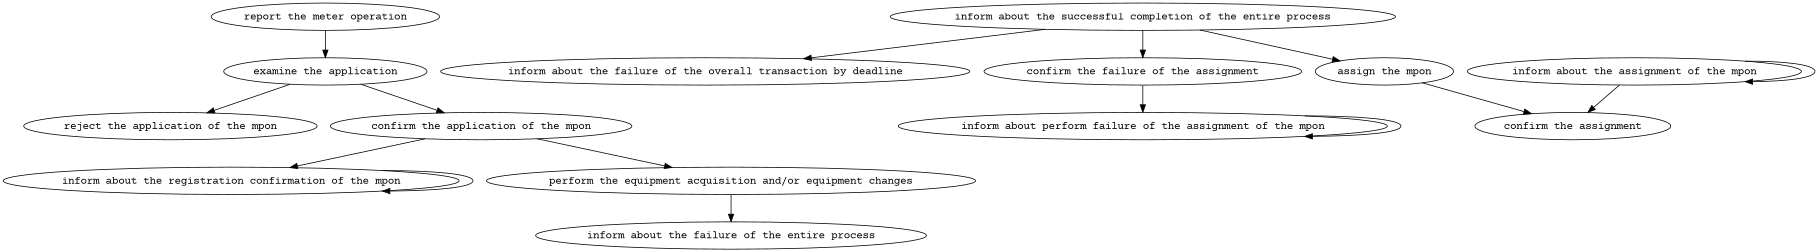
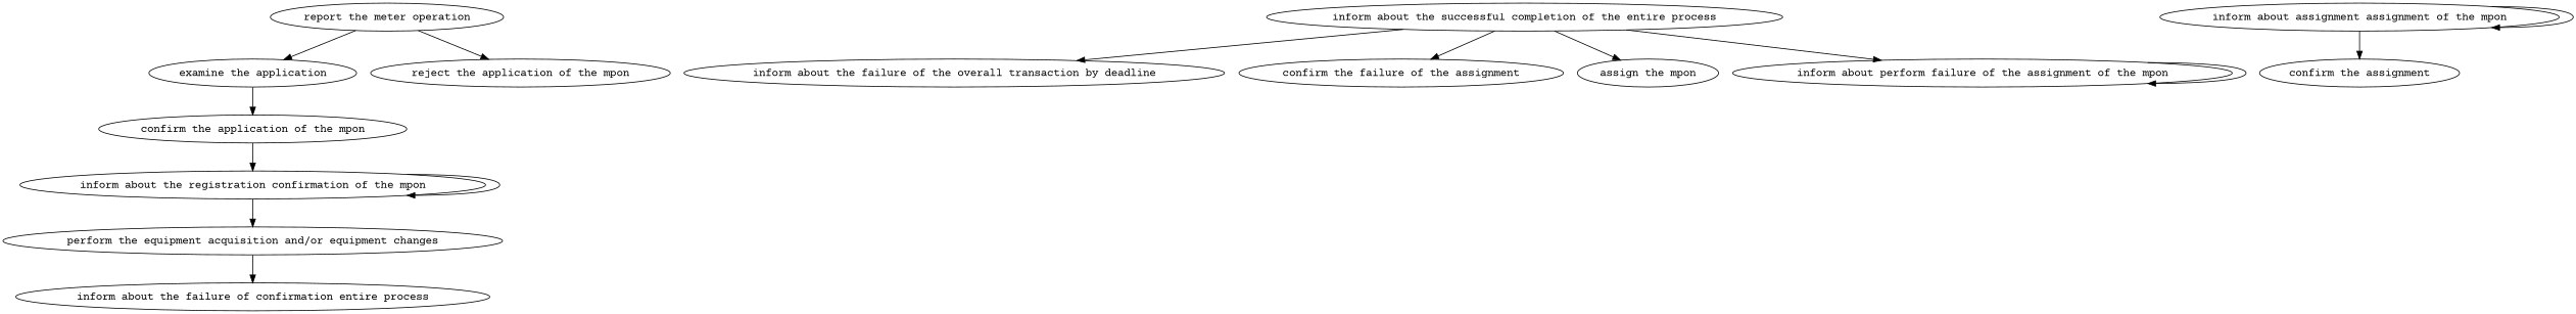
  digraph {
    fontname="Courier Prime"
    node [fontname="Courier Prime"]
    edge [attrs="{'type': 'flow', 'label': 'flow'}" fontname="Courier Prime"]
    "report the meter operation" [attrs="{'type': 'Activity', 'label': 'report the meter operation'}"]
    "examine the application" [attrs="{'type': 'Activity', 'label': 'examine the application'}"]
    "reject the application of the mpon" [attrs="{'type': 'Activity', 'label': 'reject the application of the mpon'}"]
    "confirm the application of the mpon" [attrs="{'type': 'Activity', 'label': 'confirm the application of the mpon'}"]
    "inform about the registration confirmation of the mpon" [attrs="{'type': 'Activity', 'label': 'inform about the registration confirmation of the mpon'}"]
    "perform the equipment acquisition and/or equipment changes" [attrs="{'type': 'Activity', 'label': 'perform the equipment acquisition and/or equipment changes'}"]
-   "inform about the failure of the entire process" [attrs="{'type': 'Activity', 'label': 'inform about the failure of the entire process'}"]
+   "inform about the failure of the entire process" [attrs="{'type': 'Activity', 'label': 'inform about the failure of the entire process'}" label="inform about the failure of confirmation entire process"]
    "inform about the successful completion of the entire process" [attrs="{'type': 'Activity', 'label': 'inform about the successful completion of the entire process'}"]
    "inform about the failure of the overall transaction by deadline" [attrs="{'type': 'Activity', 'label': 'inform about the failure of the overall transaction by deadline'}"]
    "confirm the failure of the assignment" [attrs="{'type': 'Activity', 'label': 'confirm the failure of the assignment'}"]
    "assign the mpon" [attrs="{'type': 'Activity', 'label': 'assign the mpon'}"]
    n12 [attrs="{'type': 'Activity', 'label': 'inform about the failure of the assignment of the mpon'}" label="inform about perform failure of the assignment of the mpon"]
    "confirm the assignment" [attrs="{'type': 'Activity', 'label': 'confirm the assignment'}"]
-   "inform about the assignment of the mpon" [attrs="{'type': 'Activity', 'label': 'inform about the assignment of the mpon'}"]
+   "inform about the assignment of the mpon" [attrs="{'type': 'Activity', 'label': 'inform about the assignment of the mpon'}" label="inform about assignment assignment of the mpon"]
    "report the meter operation" -> "examine the application"
-   "examine the application" -> "reject the application of the mpon"
+   "report the meter operation" -> "reject the application of the mpon"
    "examine the application" -> "confirm the application of the mpon"
    "confirm the application of the mpon" -> "inform about the registration confirmation of the mpon"
    "inform about the registration confirmation of the mpon" -> "inform about the registration confirmation of the mpon"
-   "confirm the application of the mpon" -> "perform the equipment acquisition and/or equipment changes"
+   "inform about the registration confirmation of the mpon" -> "perform the equipment acquisition and/or equipment changes"
    "perform the equipment acquisition and/or equipment changes" -> "inform about the failure of the entire process"
    "inform about the successful completion of the entire process" -> "inform about the failure of the overall transaction by deadline"
    "inform about the successful completion of the entire process" -> "confirm the failure of the assignment"
    "inform about the successful completion of the entire process" -> "assign the mpon"
-   "confirm the failure of the assignment" -> n12
-   "assign the mpon" -> "confirm the assignment"
+   "inform about the successful completion of the entire process" -> n12
    n12 -> n12
    "inform about the assignment of the mpon" -> "confirm the assignment"
    "inform about the assignment of the mpon" -> "inform about the assignment of the mpon"
  }
